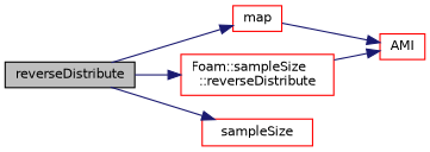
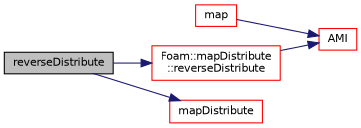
  digraph {
    rankdir=LR
    node [color=red fontname=Helvetica fontsize=10 shape=record]
    edge [color=midnightblue fontname=Helvetica fontsize=10 labelfontname=Helvetica labelfontsize=10 style=solid]
    n1 [color=black fillcolor=grey75 fontcolor=black height=0.2 label=reverseDistribute style=filled width=0.4]
    n2 [height=0.2 label=map width=0.4]
-   n3 [height=0.2 label="Foam::sampleSize\l::reverseDistribute" width=0.4]
-   n4 [height=0.2 label=sampleSize width=0.4]
+   n3 [height=0.2 label="Foam::mapDistribute\l::reverseDistribute" width=0.4]
+   n4 [height=0.2 label=mapDistribute width=0.4]
    n5 [height=0.2 label=AMI width=0.4]
-   n1 -> n2
    n1 -> n3
    n1 -> n4
    n2 -> n5
    n3 -> n5
  }
